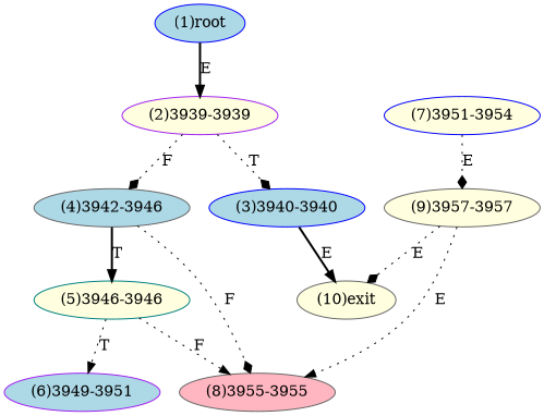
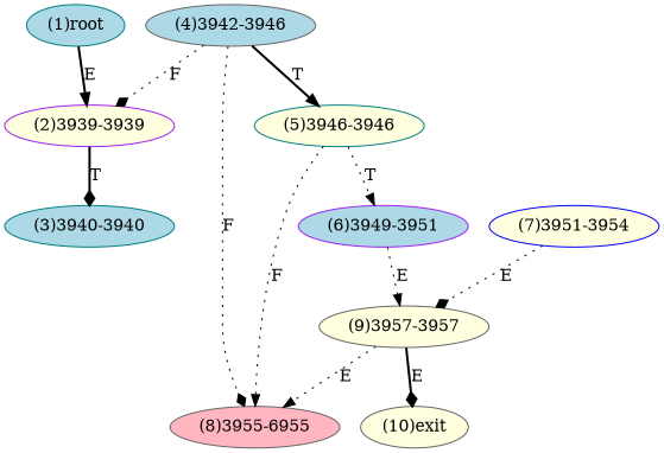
  digraph {
    node [color=gray40 fillcolor=lightyellow style=filled]
    edge [arrowhead=normal style=dotted]
-   n1 [color=blue fillcolor=lightblue label="(1)root"]
+   n1 [color=teal fillcolor=lightblue label="(1)root"]
    n2 [color=purple label="(2)3939-3939"]
-   n3 [color=blue fillcolor=lightblue label="(3)3940-3940"]
+   n3 [color=teal fillcolor=lightblue label="(3)3940-3940"]
    n4 [fillcolor=lightblue label="(4)3942-3946"]
    n5 [label="(10)exit"]
    n6 [color=teal label="(5)3946-3946"]
-   n7 [fillcolor=lightpink label="(8)3955-3955"]
+   n7 [fillcolor=lightpink label="(8)3955-6955"]
    n8 [color=purple fillcolor=lightblue label="(6)3949-3951"]
    n9 [label="(9)3957-3957"]
    n10 [color=blue label="(7)3951-3954"]
    n1 -> n2 [label=E style=bold]
-   n2 -> n3 [arrowhead=diamond label=T]
-   n2 -> n4 [arrowhead=diamond label=F]
-   n3 -> n5 [label=E style=bold]
+   n2 -> n3 [arrowhead=diamond label=T style=bold]
+   n4 -> n2 [arrowhead=diamond label=F]
    n4 -> n6 [label=T style=bold]
    n4 -> n7 [arrowhead=diamond label=F]
    n6 -> n7 [label=F]
    n6 -> n8 [label=T]
-   n9 -> n5 [arrowhead=diamond label=E]
+   n8 -> n9 [label=E]
+   n9 -> n5 [arrowhead=diamond label=E style=bold]
    n9 -> n7 [label=E]
    n10 -> n9 [arrowhead=diamond label=E]
  }
